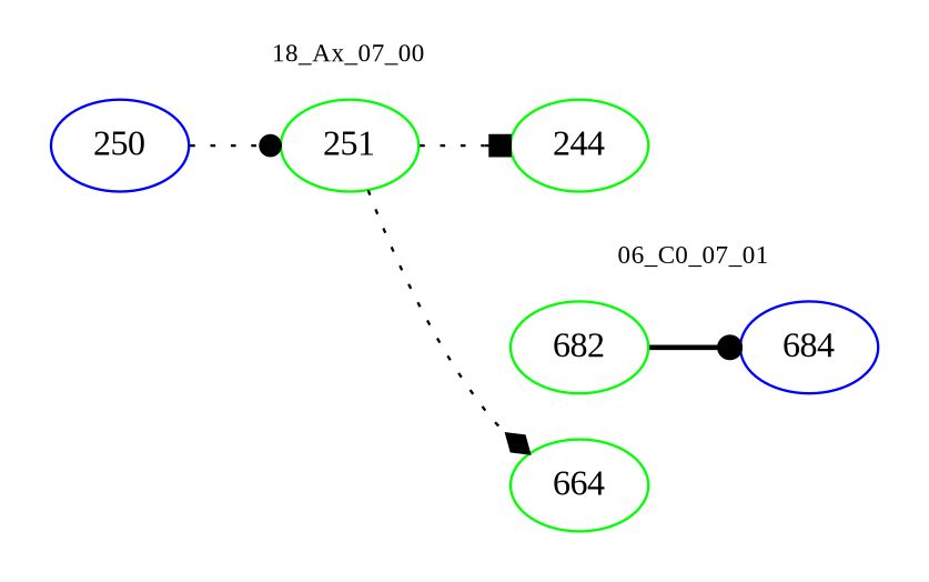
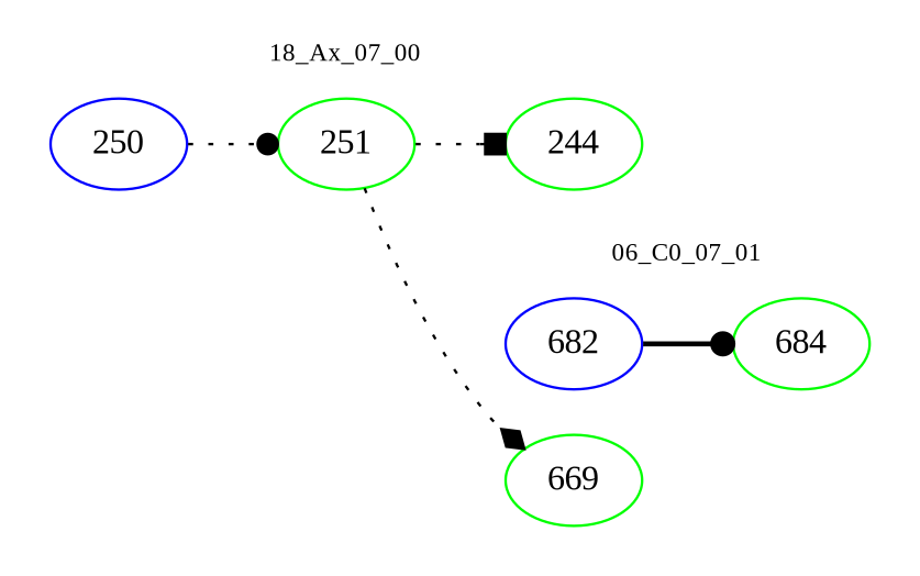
  digraph {
    fontname="Liberation Serif"
    rankdir=LR
    node [color=green fontname="Liberation Serif"]
    edge [arrowhead=dot color=black fontname="Liberation Serif" style=dotted]
    n1 [color=blue label=250]
    n2 [label=244]
    n3 [label=251]
-   n4 [label=682]
-   n5 [label=664]
-   n6 [color=blue label=684]
+   n4 [color=blue label=682]
+   n5 [label=669]
+   n6 [label=684]
    subgraph cluster_1 {
      color=white
      fontsize=10
      label="18_Ax_07_00"
      n1
      n2
      n3
    }
    subgraph cluster_2 {
      color=white
      fontsize=10
      label="06_C0_07_01"
      n4
      n5
      n6
    }
    n1 -> n3
    n3 -> n2 [arrowhead=box]
    n3 -> n5 [arrowhead=diamond]
    n4 -> n6 [style=bold]
  }
